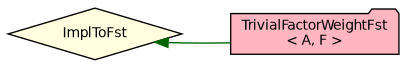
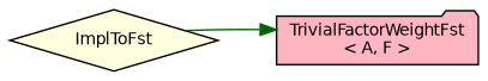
  digraph {
    rankdir=LR
    node [color=black fontname=Helvetica fontsize=10 style=filled]
    n1 [fillcolor=lightyellow height=0.2 label=ImplToFst shape=diamond width=0.4]
    n2 [fillcolor=lightpink height=0.2 label="TrivialFactorWeightFst\l\< A, F \>" shape=folder width=0.4]
-   n1 -> n2 [color=darkgreen dir=back fontname=Helvetica fontsize=10 labelfontname=Helvetica labelfontsize=10 style=solid]
+   n2 -> n1 [color=darkgreen dir=back fontname=Helvetica fontsize=10 labelfontname=Helvetica labelfontsize=10 style=solid]
  }
